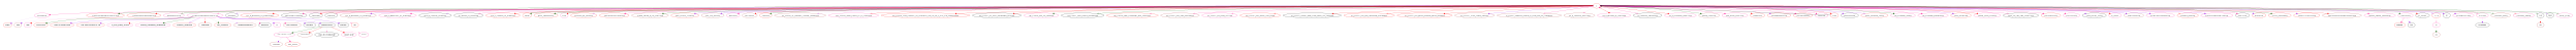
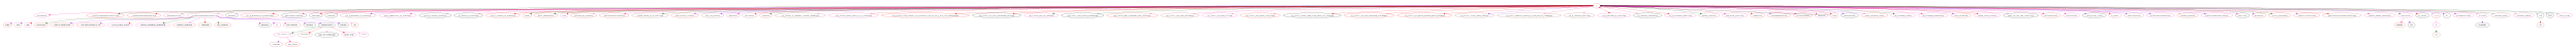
  strict digraph {
    concentrate=true
    fontname="Comic Neue"
    node [color=red fontname="Comic Neue"]
    edge [arrowhead=dot color=purple fontname="Comic Neue" style=solid]
    "/"
    "optimizely.js" [color=deeppink]
    "c?launchVideoOverlayTopics.r4.css"
    "c?bentonsanscondmedium.css"
    "teamlogos.r18.css" [color=deeppink]
    "c?launchVideoOverlayTopics.r5.js" [color=deeppink]
    sbMaster [color=black]
    "cric_g_williamson_b3_608x342.jpg"
    "espn.pluginTracking.js" [color=black]
    "nodetag.js" [color=black]
    "video.png" [color=black]
    "cric_g_williamson_b3_110x62.jpg" [color=brown]
    "nba_g_westbrook-_b2_110x62.jpg" [color=deeppink]
    "mma_e_rouscat2_110x62.jpg" [color=black]
    "sn_taishan_b1_110x62.jpg" [color=black]
    "ncb_a_marshall_b1_110x62.jpg"
    "live.gif"
    "watch_headlines.png"
    "in.gif" [color=deeppink]
    "simmons_bill_80fp.png"
    "logo-grantland-78x10.png"
    "browns_helmet_g_mp_134x75.jpg" [color=brown]
    "espn_cricinfo_55x13.png"
    "reilly_rick_80fp.png" [color=brown]
    "watch.png" [color=deeppink]
    "fox-538.png" [color=brown]
    "clear.png"
    "dm_150228_SC_Highlight_Thunder_Blazers.jpg" [color=brown]
    "com_150228_MMA_Invicta_FC_11_Cyborg.jpg" [color=deeppink]
    "dm_150228_COM_CRICKET_HL_CRICWC15_Feb_28_NZ_v_AUS_Full_Highlights.jpg"
    "dm_150227_nhl_cohn_blackhawks_injury.jpg" [color=black]
    "dm_150228_nba_top_plaus.jpg" [color=deeppink]
    "dm_150227_Cavs_Pacers_Highlight.jpg" [color=black]
    "dm_150228_NBA_Countdown_East_Playoffs.jpg"
    "dm_150227_nba_heat_pelicans.jpg" [color=brown]
    "dm_150227_the_pulse_0227.jpg" [color=deeppink]
    "dm_150227_nba_lebron_mvp_eft.jpg"
    "dm_150227_nascar_news_travis_kvapil_car_stolen.jpg" [color=black]
    "dm_150227_mlb_felix_hernandez_interview.jpg"
    "dm_150227_ncb_wilbon_stallings_verbal_abuse.jpg"
    "dm_150227_Trace_Young_Dunk.jpg" [color=brown]
    "int_150227_Pellegrini_looking_to_close_gap_on_Chelsea.jpg" [color=brown]
    "soc_g_rooney1x_134x75.jpg" [color=brown]
    n44 [color=deeppink label="nhl_g_vermette_d1_134x76.jpg"]
    "nfl_nflnation_13x113a.png" [color=black]
    "nfl_g_mccown1x_288x75.jpg" [color=deeppink]
    "espnw_55x13.png" [color=brown]
    "ncw_split1x_134x75.jpg" [color=deeppink]
    "pollBtn.png"
    "pollViewMapBtn.png"
    "btn-discuss.png"
    "14001.png" [color=deeppink]
    "vrs.js"
    espnfrontpage [color=black]
    "social_facebook_14.png"
    "bg_frontpage_red.jpg" [color=deeppink]
    "bg_frontpage_elements.jpg" [color=deeppink]
    "trans_border.png"
    "header_sprite_fp.v4.png" [color=deeppink]
    "espn_top_nav_logo_109x27.png" [color=black]
    "icon-search.png"
    "icon-cart.png" [color=deeppink]
    "trans_border_15.png" [color=black]
    "fp_sb.png" [color=deeppink]
    "bullet-retina.png" [color=brown]
    "arrow-mod-headline.png" [color=deeppink]
    "gradient_back.jpg"
    "sprite-arrows-slider-nav.png" [color=deeppink]
    "play72.png" [color=black]
    "play48.png"
    "SFC09_playnow.jpg"
    "master-07092009.png"
    "espn-shop.mlbHoodies.300x100.jpg" [color=brown]
    "module_header_gradient.gif" [color=deeppink]
    "moth-min.js" [color=deeppink]
    "sc_300.jpg" [color=black]
    "677 B"
    m [color=black]
    s27636133527848 [color=deeppink]
    "nr-100.js" [color=deeppink]
    "chartbeat_pub.js" [color=brown]
    "chartbeat_video.js" [color=deeppink]
    "0 B" [color=black]
    ping [color=black]
    "player_v2.swf" [color=deeppink]
    event
    beta [color=brown]
    user [color=deeppink]
    "play22.png"
    "logo-sc-trends2.png"
    "c?js=espn.ui.shpoll.r3-4.js"
    "sn_icon_sprite_40.png" [color=deeppink]
    "module_subheader_gradient.gif" [color=deeppink]
    "uOverlay_sprite.png"
    "loading.gif" [color=brown]
    "btn_close.png"
-   "c?externalnielsen.js" [color=brown]
    "beacon.js" [color=black]
    "x-" [color=deeppink]
    "icon-radio.png" [color=brown]
    allMenus [color=black]
    streakModule [color=black]
    "player.js" [color=black]
    "s.js"
    initialize
    log [color=black]
    b [color=deeppink]
    "7c16f39f8d" [color=black]
    ad [color=brown]
    "c?js=jquery-1.7.1.js" [color=deeppink]
    dateFormat [color=brown]
    "logo_sfc_redesign.gif" [color=black]
    "loader_w.gif" [color=deeppink]
    n114 [color=deeppink label="espn.js"]
    b2 [color=brown]
    "checks.gif" [color=brown]
    "logo_p1.png"
    "/" -> "/" [color=deeppink style=dotted]
    "/" -> "optimizely.js" [color=deeppink]
    "/" -> "c?launchVideoOverlayTopics.r4.css" [arrowhead=diamond color=darkgreen]
    "/" -> "c?bentonsanscondmedium.css" [arrowhead=diamond color=red style=dotted]
    "/" -> "teamlogos.r18.css" [arrowhead=onormal color=darkgreen]
    "/" -> "c?launchVideoOverlayTopics.r5.js" [arrowhead=onormal color=deeppink style=dotted]
    "/" -> sbMaster [arrowhead=onormal style=dotted]
    "/" -> "cric_g_williamson_b3_608x342.jpg" [arrowhead=diamond color=red style=dotted]
    "/" -> "espn.pluginTracking.js" [color=deeppink]
    "/" -> "nodetag.js" [color=red]
    "/" -> "video.png" [arrowhead=onormal color=deeppink]
    "/" -> "cric_g_williamson_b3_110x62.jpg" [arrowhead=diamond]
    "/" -> "nba_g_westbrook-_b2_110x62.jpg" [arrowhead=diamond color=deeppink style=dotted]
    "/" -> "mma_e_rouscat2_110x62.jpg" [arrowhead=onormal style=dotted]
    "/" -> "sn_taishan_b1_110x62.jpg" [arrowhead=onormal color=deeppink]
    "/" -> "ncb_a_marshall_b1_110x62.jpg" [color=red]
    "/" -> "live.gif" [arrowhead=diamond color=darkgreen]
    "/" -> "watch_headlines.png" [arrowhead=diamond color=darkgreen]
    "/" -> "in.gif" [color=red]
    "/" -> "simmons_bill_80fp.png" [arrowhead=onormal style=dotted]
    "/" -> "logo-grantland-78x10.png" [arrowhead=diamond color=deeppink]
    "/" -> "browns_helmet_g_mp_134x75.jpg" [color=darkgreen]
    "/" -> "espn_cricinfo_55x13.png"
    "/" -> "reilly_rick_80fp.png" [arrowhead=diamond]
    "/" -> "watch.png" [arrowhead=diamond color=deeppink style=dotted]
    "/" -> "fox-538.png" [color=red]
    "/" -> "clear.png" [arrowhead=diamond color=darkgreen]
    "/" -> "dm_150228_SC_Highlight_Thunder_Blazers.jpg" [arrowhead=onormal style=dotted]
    "/" -> "com_150228_MMA_Invicta_FC_11_Cyborg.jpg" [arrowhead=onormal color=red]
    "/" -> "dm_150228_COM_CRICKET_HL_CRICWC15_Feb_28_NZ_v_AUS_Full_Highlights.jpg" [color=red]
    "/" -> "dm_150227_nhl_cohn_blackhawks_injury.jpg" [color=red]
    "/" -> "dm_150228_nba_top_plaus.jpg" [color=darkgreen style=dotted]
    "/" -> "dm_150227_Cavs_Pacers_Highlight.jpg" [arrowhead=onormal color=darkgreen]
    "/" -> "dm_150228_NBA_Countdown_East_Playoffs.jpg" [arrowhead=onormal color=deeppink style=dotted]
    "/" -> "dm_150227_nba_heat_pelicans.jpg" [arrowhead=onormal color=deeppink]
    "/" -> "dm_150227_the_pulse_0227.jpg" [arrowhead=onormal color=deeppink style=dotted]
    "/" -> "dm_150227_nba_lebron_mvp_eft.jpg" [arrowhead=onormal color=red style=dotted]
    "/" -> "dm_150227_nascar_news_travis_kvapil_car_stolen.jpg" [arrowhead=diamond color=red]
    "/" -> "dm_150227_mlb_felix_hernandez_interview.jpg" [arrowhead=onormal color=red]
    "/" -> "dm_150227_ncb_wilbon_stallings_verbal_abuse.jpg" [color=red]
    "/" -> "dm_150227_Trace_Young_Dunk.jpg"
    "/" -> "int_150227_Pellegrini_looking_to_close_gap_on_Chelsea.jpg" [arrowhead=onormal color=deeppink]
    "/" -> "soc_g_rooney1x_134x75.jpg" [arrowhead=onormal color=deeppink style=dotted]
    "/" -> n44 [arrowhead=diamond color=red]
    "/" -> "nfl_nflnation_13x113a.png" [arrowhead=onormal color=deeppink]
    "/" -> "nfl_g_mccown1x_288x75.jpg" [color=red]
    "/" -> "espnw_55x13.png" [arrowhead=diamond color=darkgreen]
    "/" -> "ncw_split1x_134x75.jpg" [arrowhead=diamond color=deeppink]
    "/" -> "pollBtn.png" [arrowhead=diamond color=red style=dotted]
    "/" -> "pollViewMapBtn.png" [style=dotted]
    "/" -> "btn-discuss.png" [arrowhead=diamond color=deeppink]
    "/" -> "14001.png" [color=deeppink]
    "/" -> "vrs.js" [arrowhead=diamond color=red]
    "/" -> espnfrontpage [style=dotted]
    "/" -> "social_facebook_14.png" [arrowhead=onormal]
    "/" -> "bg_frontpage_red.jpg" [color=darkgreen]
    "/" -> "bg_frontpage_elements.jpg" [arrowhead=diamond color=deeppink]
    "/" -> "trans_border.png" [arrowhead=diamond]
    "/" -> "header_sprite_fp.v4.png" [color=red]
    "/" -> "espn_top_nav_logo_109x27.png" [arrowhead=onormal color=deeppink]
    "/" -> "icon-search.png" [arrowhead=diamond color=deeppink]
    "/" -> "icon-cart.png" [color=deeppink style=dotted]
    "/" -> "trans_border_15.png" [style=dotted]
    "/" -> "fp_sb.png" [arrowhead=diamond color=red]
    "/" -> "bullet-retina.png"
    "/" -> "arrow-mod-headline.png"
    "/" -> "gradient_back.jpg" [arrowhead=onormal color=red style=dotted]
    "/" -> "sprite-arrows-slider-nav.png" [arrowhead=diamond]
    "/" -> "play72.png" [color=deeppink]
    "/" -> "play48.png" [arrowhead=diamond style=dotted]
    "/" -> "SFC09_playnow.jpg" [color=darkgreen]
    "/" -> "master-07092009.png" [arrowhead=diamond style=dotted]
    "/" -> "espn-shop.mlbHoodies.300x100.jpg" [color=red]
    "/" -> "module_header_gradient.gif" [color=deeppink style=dotted]
    "/" -> "moth-min.js" [color=darkgreen style=dotted]
    "/" -> "sc_300.jpg" [arrowhead=diamond color=red style=dotted]
    "/" -> "677 B" [arrowhead=onormal style=dotted]
    "/" -> m
    "/" -> s27636133527848 [arrowhead=diamond style=dotted]
    "/" -> "nr-100.js" [arrowhead=onormal color=deeppink]
    "/" -> "chartbeat_pub.js" [arrowhead=onormal color=darkgreen]
    "/" -> "chartbeat_video.js" [arrowhead=onormal color=red style=dotted]
    "/" -> "0 B" [arrowhead=onormal color=darkgreen style=dotted]
    "/" -> ping [arrowhead=onormal style=dotted]
    "/" -> "player_v2.swf" [arrowhead=onormal color=darkgreen]
    "optimizely.js" -> event [style=dotted]
    "c?launchVideoOverlayTopics.r5.js" -> beta [arrowhead=diamond style=dotted]
    "c?launchVideoOverlayTopics.r5.js" -> user [arrowhead=diamond color=red style=dotted]
    "c?launchVideoOverlayTopics.r5.js" -> "play22.png" [arrowhead=diamond color=darkgreen]
    "c?launchVideoOverlayTopics.r5.js" -> "logo-sc-trends2.png" [arrowhead=diamond]
    "c?launchVideoOverlayTopics.r5.js" -> "c?js=espn.ui.shpoll.r3-4.js" [style=dotted]
    "c?launchVideoOverlayTopics.r5.js" -> "sn_icon_sprite_40.png" [color=red style=dotted]
    "c?launchVideoOverlayTopics.r5.js" -> "module_subheader_gradient.gif" [arrowhead=diamond color=darkgreen]
    "c?launchVideoOverlayTopics.r5.js" -> "uOverlay_sprite.png" [arrowhead=onormal]
    "c?launchVideoOverlayTopics.r5.js" -> "loading.gif" [color=red]
    "c?launchVideoOverlayTopics.r5.js" -> "btn_close.png" [color=darkgreen style=dotted]
-   "c?launchVideoOverlayTopics.r5.js" -> "c?externalnielsen.js" [arrowhead=onormal style=dotted]
    "c?launchVideoOverlayTopics.r5.js" -> "beacon.js" [color=deeppink style=dotted]
    "c?launchVideoOverlayTopics.r5.js" -> "x-" [arrowhead=diamond style=dotted]
    "c?launchVideoOverlayTopics.r5.js" -> "icon-radio.png" [color=deeppink style=dotted]
    "c?launchVideoOverlayTopics.r5.js" -> allMenus [style=dotted]
    "c?launchVideoOverlayTopics.r5.js" -> streakModule
    "c?launchVideoOverlayTopics.r5.js" -> "player.js"
    "nodetag.js" -> "s.js" [arrowhead=onormal color=deeppink style=dotted]
    "vrs.js" -> "/" [arrowhead="" color="" style=""]
    "moth-min.js" -> initialize [color=deeppink]
    "moth-min.js" -> log [arrowhead=diamond style=dotted]
    "677 B" -> b [arrowhead=onormal color=deeppink style=dotted]
    "nr-100.js" -> "7c16f39f8d" [style=dotted]
    "0 B" -> ad [color=red style=dotted]
    streakModule -> "c?js=jquery-1.7.1.js" [arrowhead=diamond color=darkgreen]
    streakModule -> dateFormat [color=red]
    streakModule -> "logo_sfc_redesign.gif" [arrowhead=onormal color=deeppink style=dotted]
    streakModule -> "loader_w.gif" [arrowhead=diamond color=red]
    streakModule -> n114 [arrowhead=onormal color=deeppink style=dotted]
    b -> b2 [arrowhead=diamond color=darkgreen style=dotted]
    "c?js=jquery-1.7.1.js" -> "checks.gif" [style=dotted]
    "c?js=jquery-1.7.1.js" -> "logo_p1.png" [arrowhead=diamond color=deeppink]
  }
